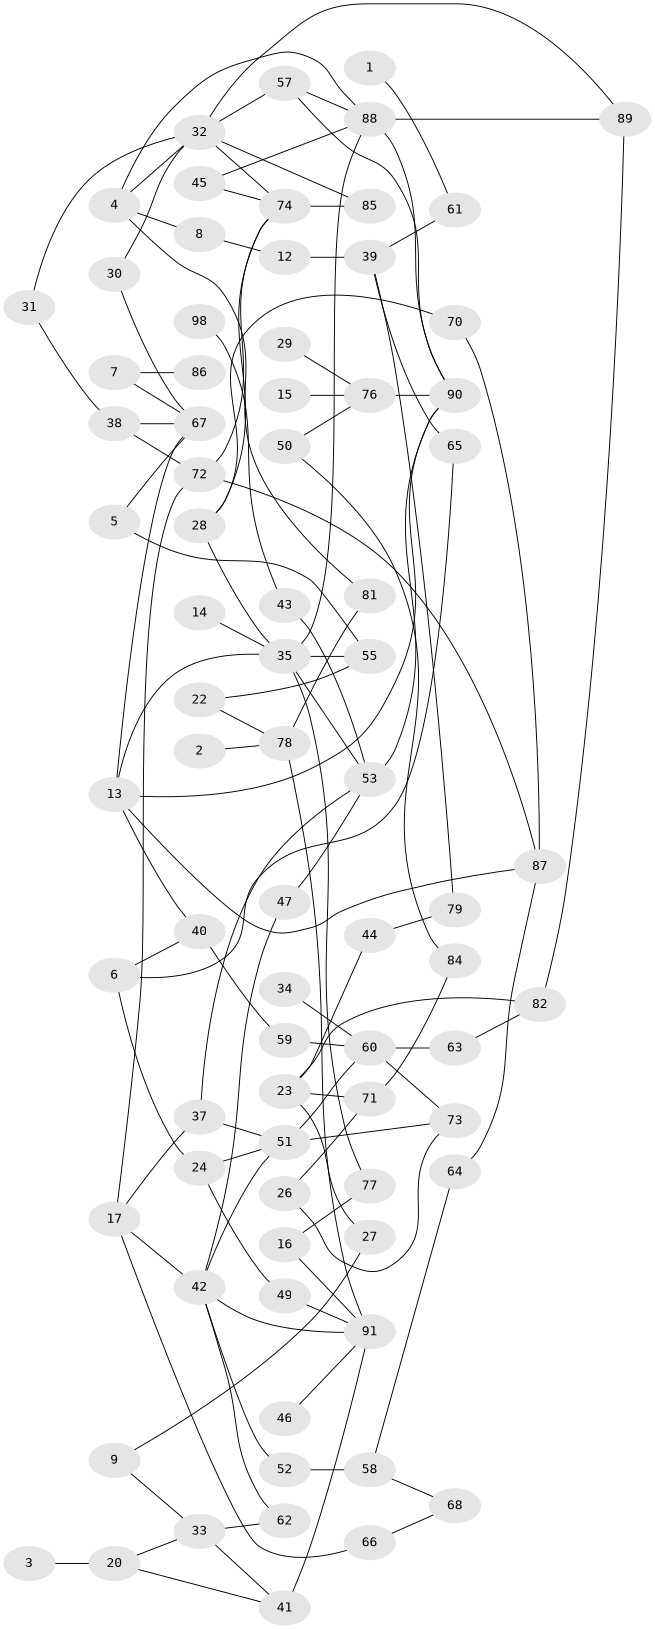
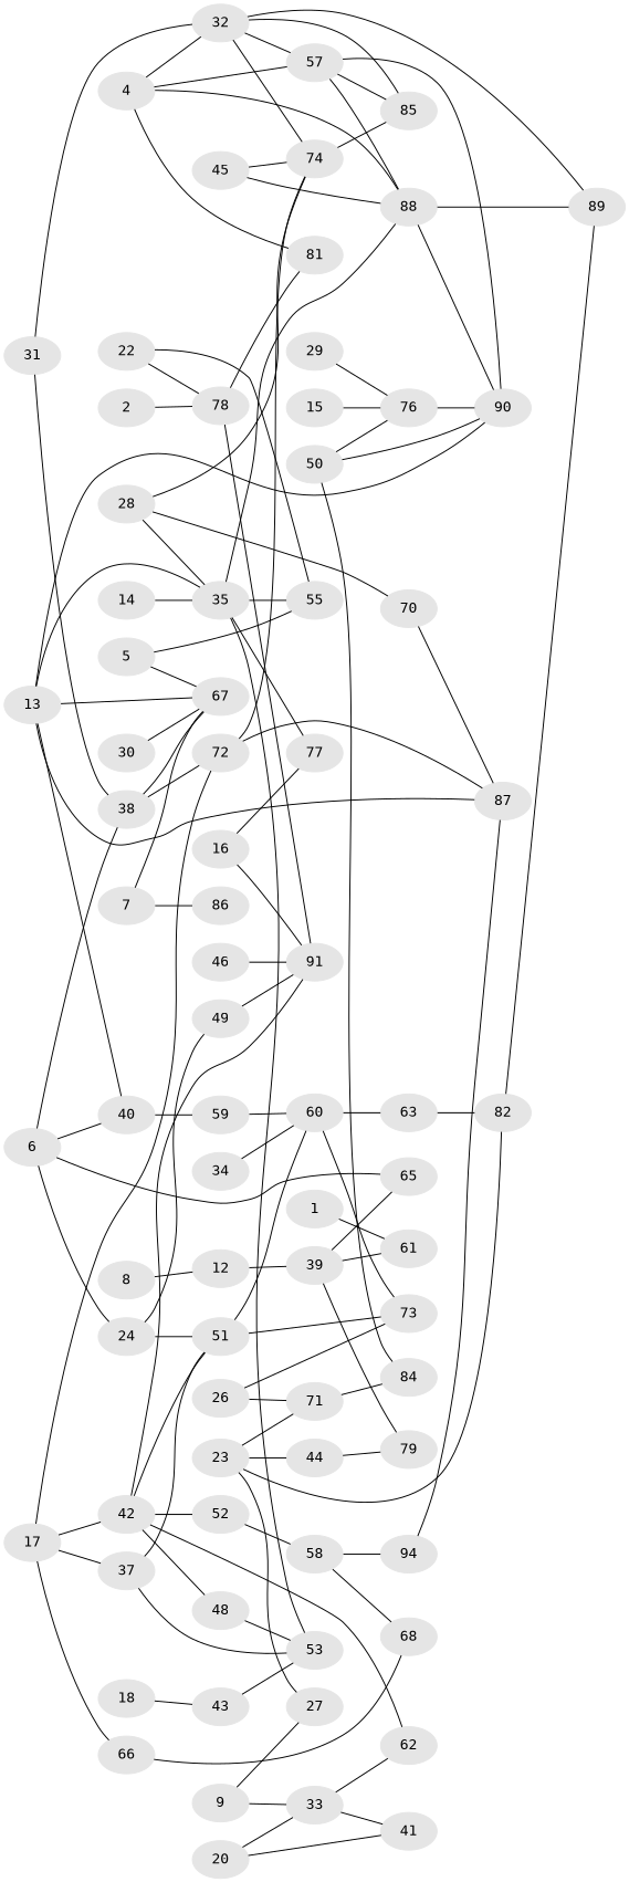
  graph {
    fontname="DejaVu Sans Mono"
    rankdir=LR
    node [color=gray90 fontname="DejaVu Sans Mono" style=filled]
    edge [fontname="DejaVu Sans Mono" weight=1.0]
    1
    61
    2
    78
    81
    91
-   3
    20
    33
    41
    4
    8
    32
    88
    12
    74
    57
    85
    89
    90
    5
    55
    67
    6
    24
    38
    40
    65
    49
    51
    72
    59
    7
    86
    39
    9
    27
    62
    79
    13
    35
    87
    77
    53
    14
    15
    76
    16
    17
    37
    42
    66
-   48 [label=47]
+   48
    52
    68
-   18 [label=98]
+   18
    43
    22
    23
    44
    71
    82
    84
    73
    60
    26
    28
    70
    29
    30
    31
    34
    63
    58
    45
    46
    50
-   64
+   64 [label=94]
    1 -- 61
    2 -- 78
    78 -- 81
    78 -- 91
-   3 -- 20
    20 -- 33
    20 -- 41
    33 -- 41
    33 -- 62
-   41 -- 91
    4 -- 81
-   4 -- 8
+   4 -- 57
    4 -- 32
    4 -- 88
    8 -- 12
    32 -- 74
    32 -- 57
    32 -- 85
    32 -- 89
    88 -- 89
    88 -- 90
    12 -- 39
    74 -- 85
    57 -- 88
+   57 -- 85
    57 -- 90
    5 -- 55
    5 -- 67
    6 -- 24
+   6 -- 38
    6 -- 40
    6 -- 65
    24 -- 49
    24 -- 51
    38 -- 67
    38 -- 72
    40 -- 59
    49 -- 91
    51 -- 73
    51 -- 60
    72 -- 74
    72 -- 87
    59 -- 60
    7 -- 67
    7 -- 86
    39 -- 61
    39 -- 65
    39 -- 79
    9 -- 33
    9 -- 27
    13 -- 90
    13 -- 67
    13 -- 40
    13 -- 35
    13 -- 87
    35 -- 88
    35 -- 55
    35 -- 77
    35 -- 53
-   53 -- 90
+   50 -- 90
    14 -- 35
    15 -- 76
    76 -- 90
    16 -- 91
    16 -- 77
    17 -- 72
    17 -- 37
    17 -- 42
    17 -- 66
    37 -- 51
    37 -- 53
    42 -- 91
    42 -- 51
    42 -- 62
    42 -- 48
    42 -- 52
    66 -- 68
    48 -- 53
    52 -- 58
    18 -- 43
    43 -- 53
    22 -- 78
    22 -- 55
    23 -- 27
    23 -- 44
    23 -- 71
    23 -- 82
    44 -- 79
    71 -- 84
    82 -- 89
    60 -- 73
    60 -- 63
    26 -- 71
    26 -- 73
    28 -- 74
    28 -- 35
    28 -- 70
    70 -- 87
    29 -- 76
-   30 -- 32
    30 -- 67
    31 -- 32
    31 -- 38
    34 -- 60
    63 -- 82
    58 -- 68
    58 -- 64
    45 -- 88
    45 -- 74
    46 -- 91
    50 -- 76
    50 -- 84
    64 -- 87 [weight=2.0]
  }
